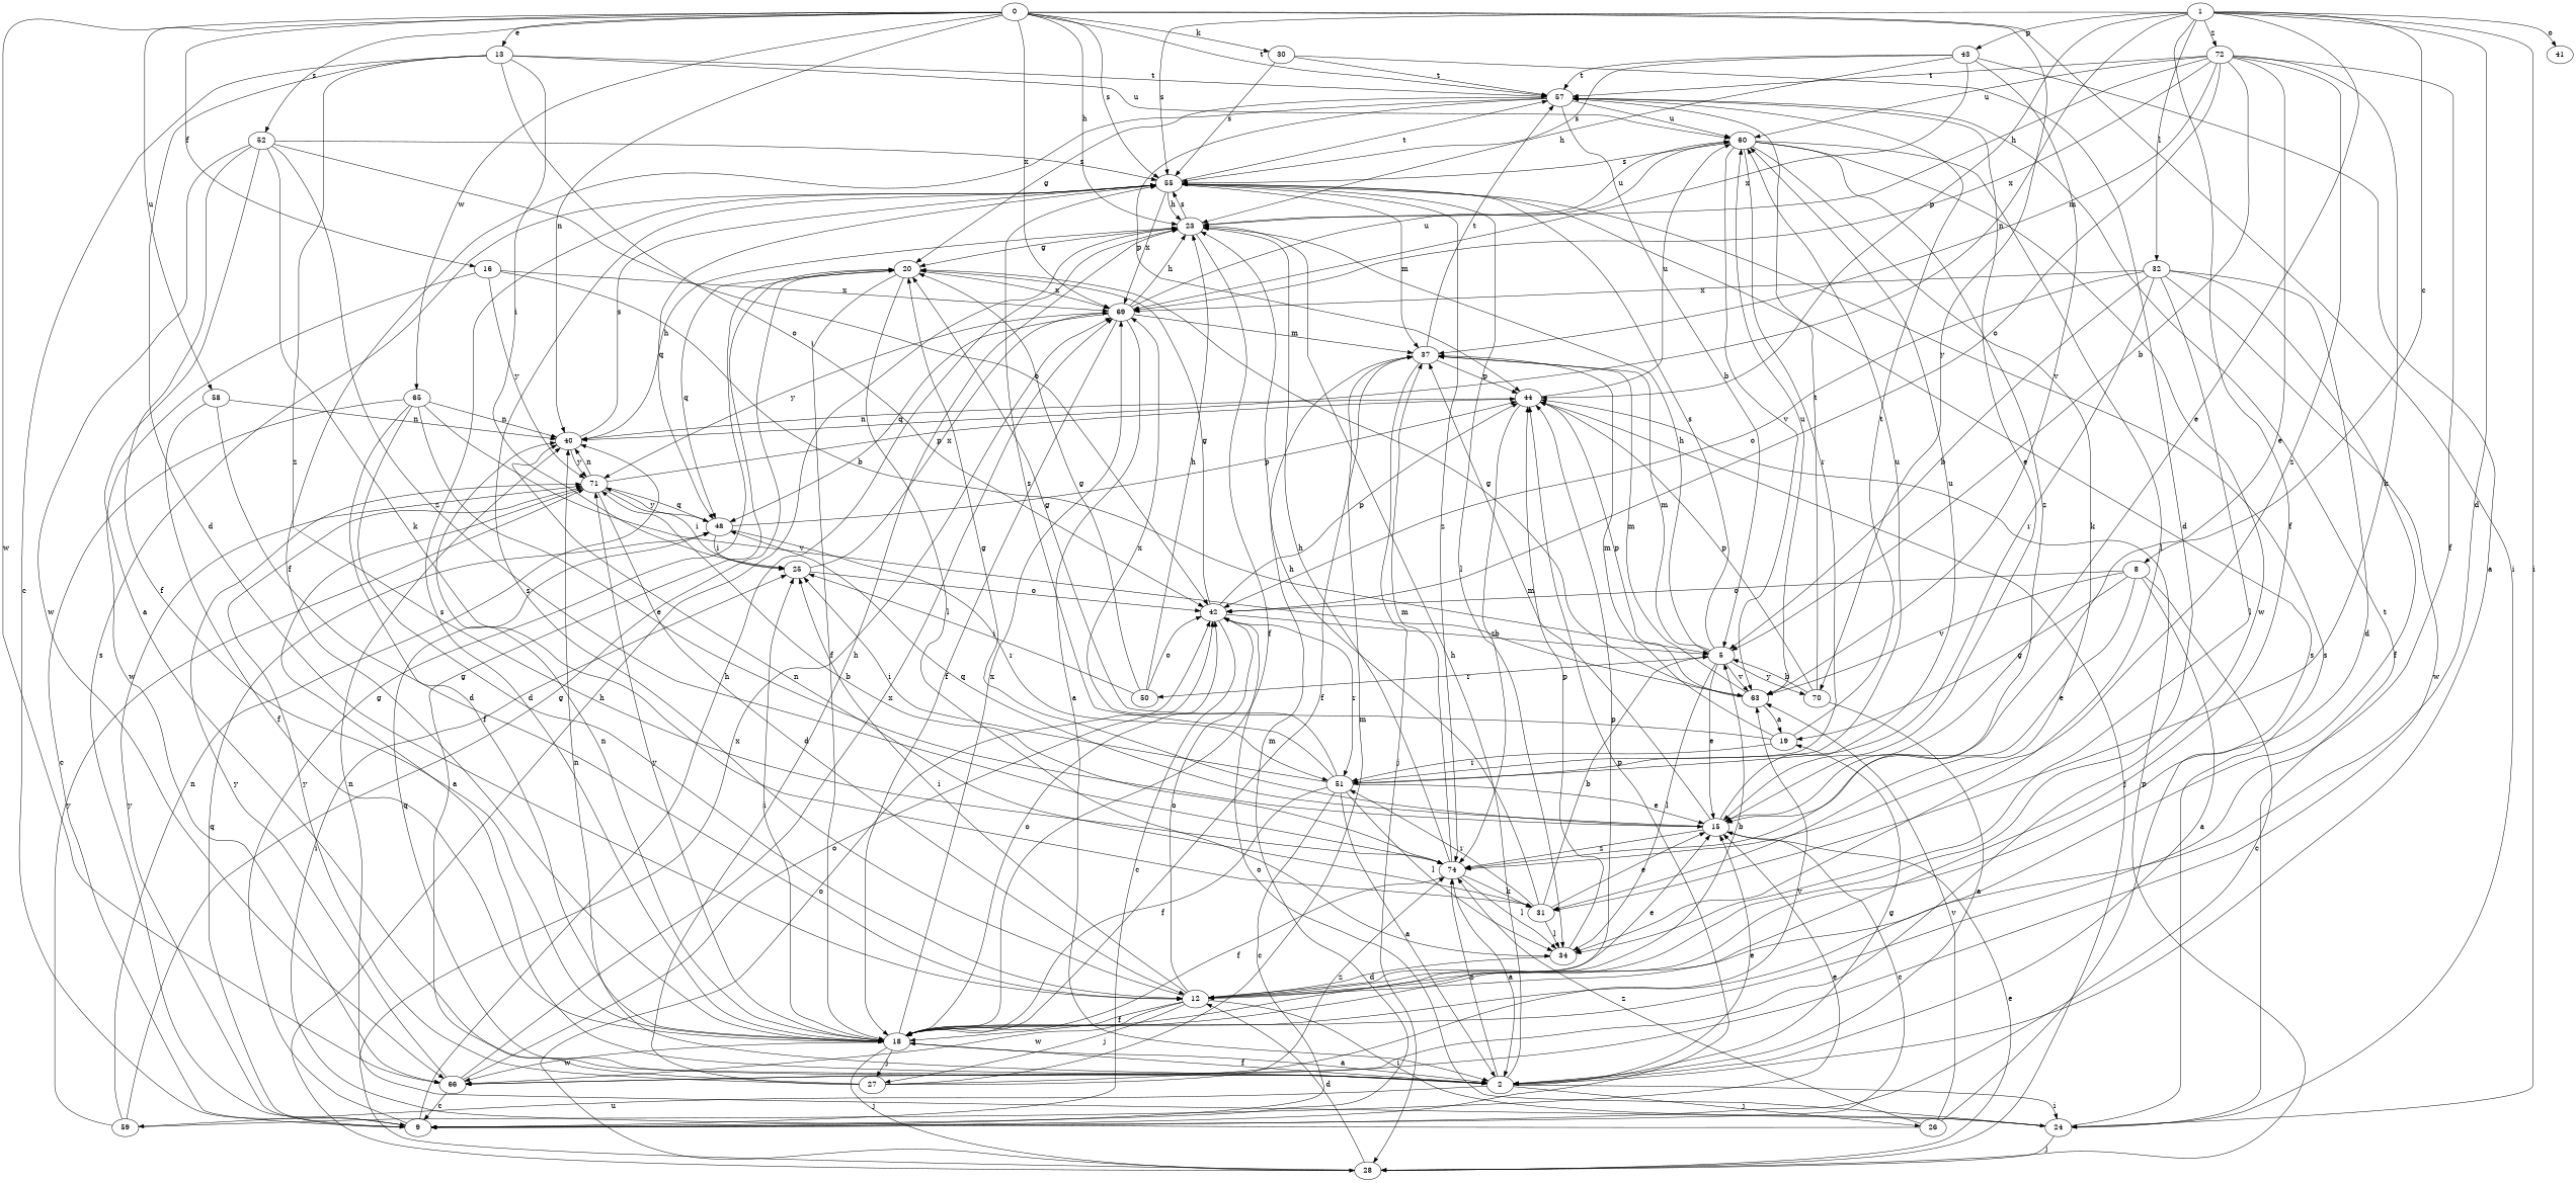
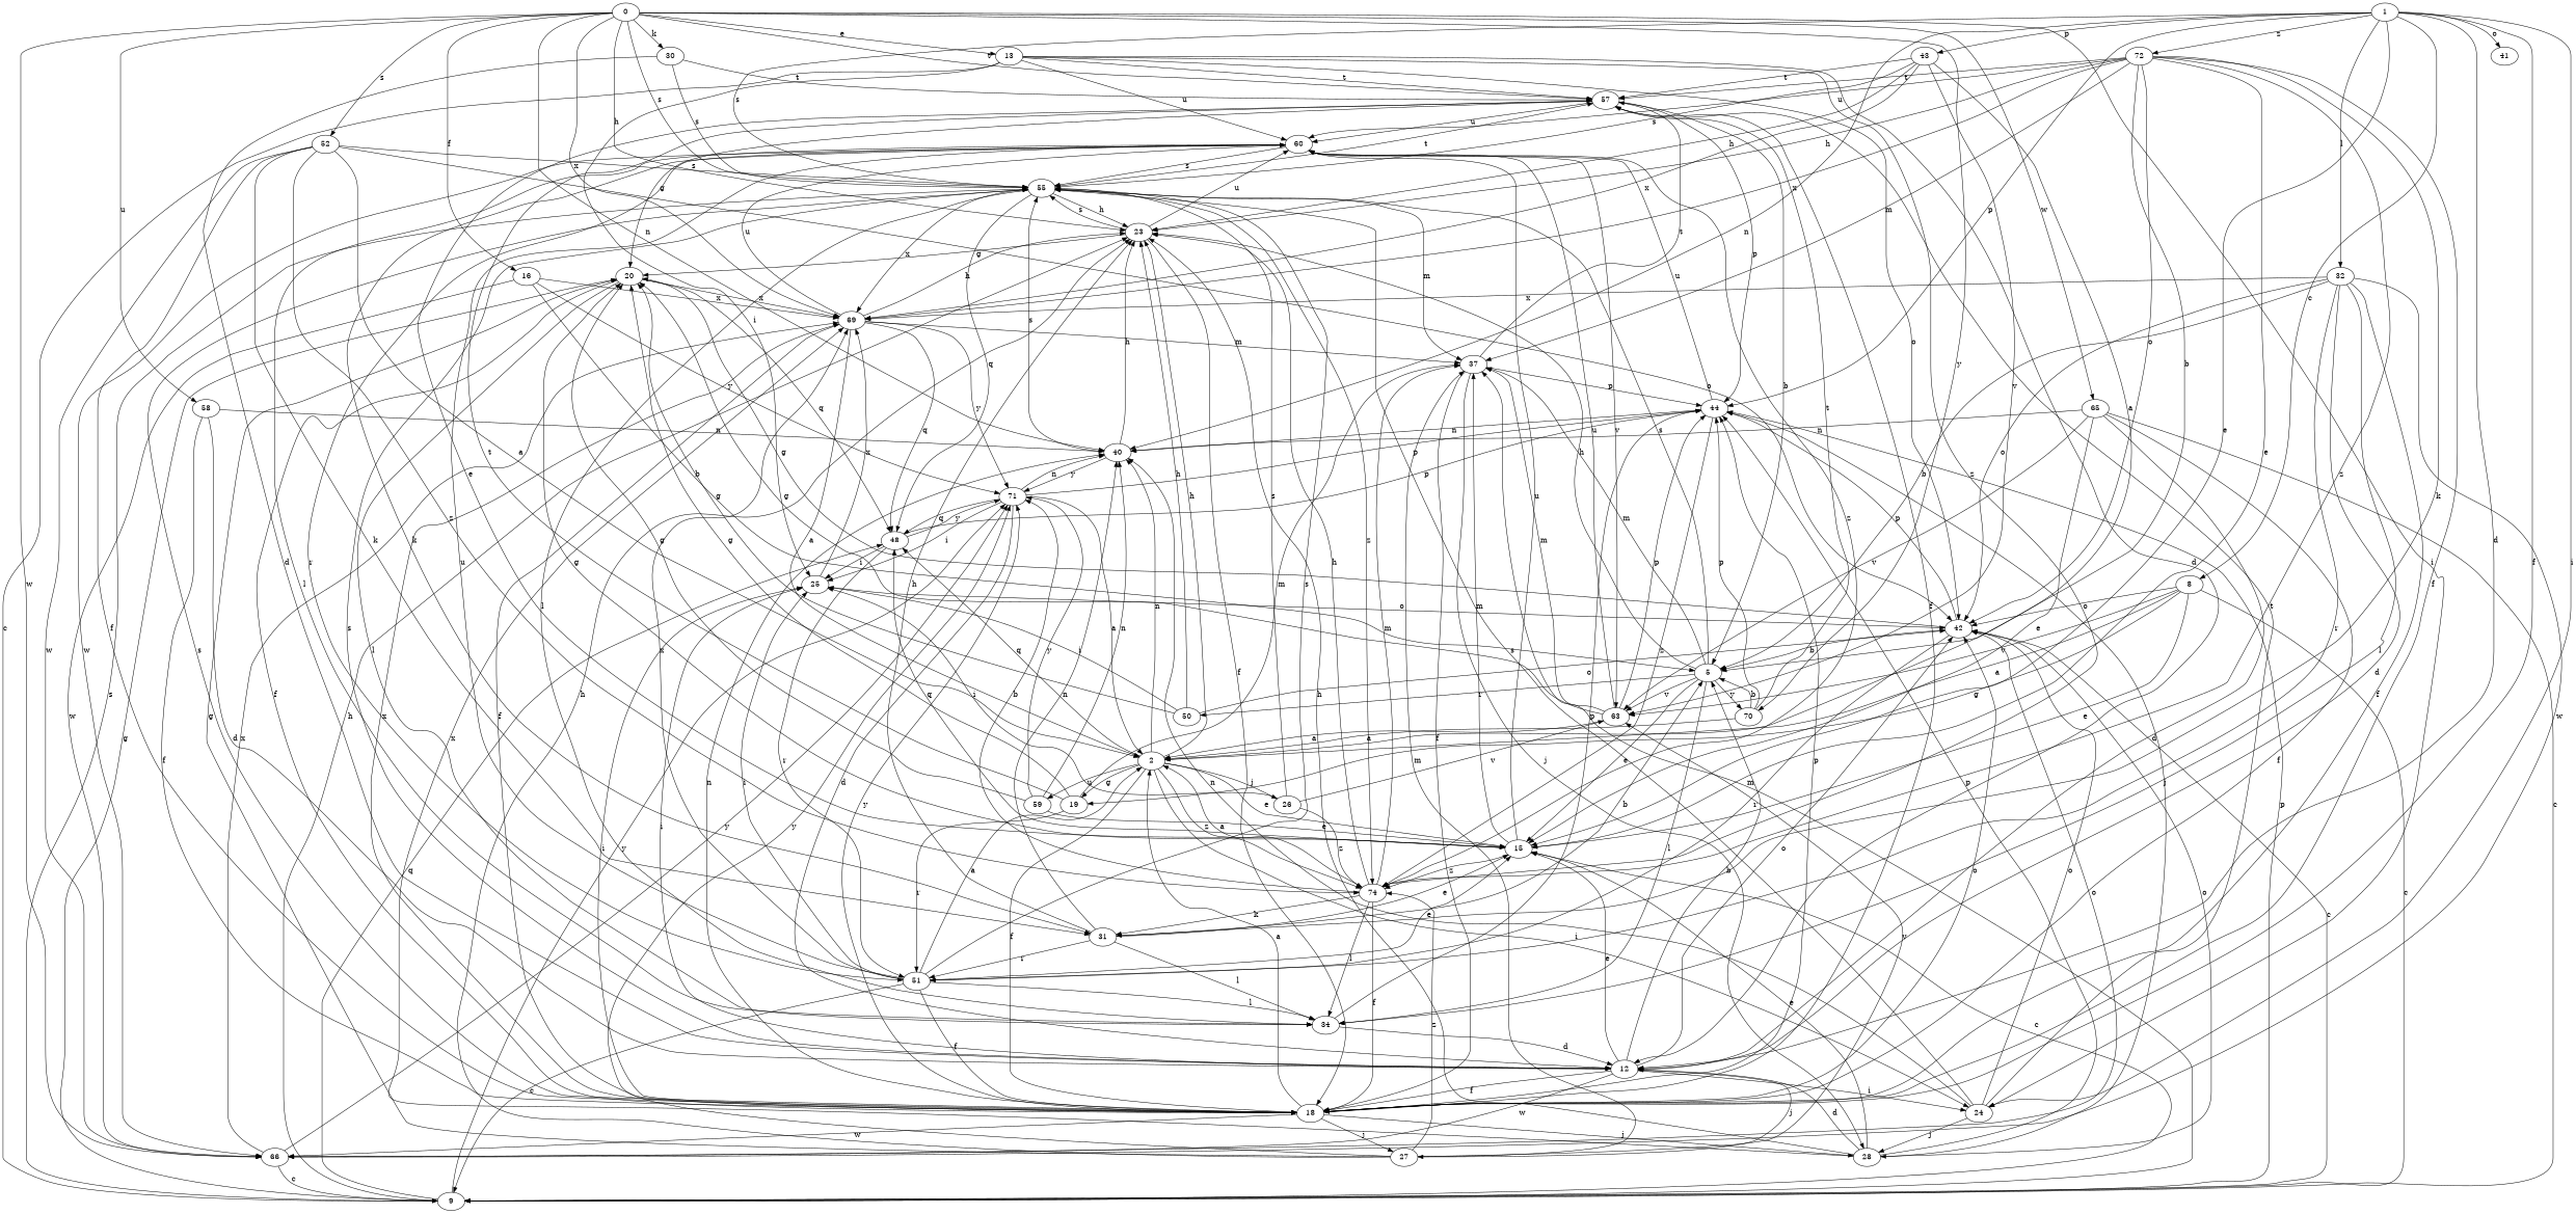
  strict digraph {
    0
    13
    16
    23
    24
    30
    40
    52
    55
    57
    58
    65
    66
    69
    70
    12
    74
    9
    42
    25
    60
    5
    71
    18
    20
    28
    2
    31
    48
    34
    37
    15
    44
    63
    1
    8
    32
    41
    43
    72
    19
    27
    51
    26
    59
    50
    0 -> 13 [label=e]
    0 -> 16 [label=f]
    0 -> 23 [label=h]
    0 -> 24 [label=i]
    0 -> 30 [label=k]
    0 -> 40 [label=n]
    0 -> 52 [label=s]
    0 -> 55 [label=s]
    0 -> 57 [label=t]
    0 -> 58 [label=u]
    0 -> 65 [label=w]
    0 -> 66 [label=w]
    0 -> 69 [label=x]
    0 -> 70 [label=y]
    13 -> 57 [label=t]
    13 -> 12 [label=d]
    13 -> 74 [label=z]
    13 -> 9 [label=c]
    13 -> 42 [label=o]
    13 -> 25 [label=i]
    13 -> 60 [label=u]
    16 -> 66 [label=w]
    16 -> 69 [label=x]
    16 -> 5 [label=b]
    16 -> 71 [label=y]
    23 -> 55 [label=s]
    23 -> 60 [label=u]
    23 -> 18 [label=f]
    23 -> 20 [label=g]
    24 -> 40 [label=n]
    24 -> 55 [label=s]
    24 -> 57 [label=t]
    24 -> 42 [label=o]
    24 -> 28 [label=j]
    30 -> 55 [label=s]
    30 -> 57 [label=t]
    30 -> 12 [label=d]
    40 -> 23 [label=h]
    40 -> 55 [label=s]
    40 -> 71 [label=y]
    52 -> 55 [label=s]
    52 -> 66 [label=w]
    52 -> 74 [label=z]
    52 -> 42 [label=o]
    52 -> 18 [label=f]
    52 -> 2 [label=a]
    52 -> 31 [label=k]
    55 -> 23 [label=h]
    55 -> 57 [label=t]
    55 -> 69 [label=x]
    55 -> 74 [label=z]
    55 -> 48 [label=q]
    55 -> 34 [label=l]
    55 -> 37 [label=m]
    57 -> 60 [label=u]
    57 -> 5 [label=b]
    57 -> 18 [label=f]
    57 -> 20 [label=g]
    57 -> 15 [label=e]
    57 -> 44 [label=p]
    58 -> 40 [label=n]
    58 -> 12 [label=d]
    58 -> 18 [label=f]
    65 -> 40 [label=n]
    65 -> 12 [label=d]
    65 -> 9 [label=c]
    65 -> 18 [label=f]
    65 -> 15 [label=e]
    65 -> 63 [label=v]
    66 -> 69 [label=x]
    66 -> 9 [label=c]
    66 -> 42 [label=o]
    66 -> 71 [label=y]
    69 -> 23 [label=h]
    69 -> 60 [label=u]
    69 -> 71 [label=y]
    69 -> 18 [label=f]
    69 -> 2 [label=a]
    69 -> 48 [label=q]
    69 -> 37 [label=m]
    70 -> 57 [label=t]
    70 -> 5 [label=b]
    70 -> 2 [label=a]
    70 -> 44 [label=p]
    12 -> 24 [label=i]
    12 -> 55 [label=s]
    12 -> 66 [label=w]
    12 -> 42 [label=o]
    12 -> 25 [label=i]
    12 -> 5 [label=b]
    12 -> 18 [label=f]
    12 -> 15 [label=e]
    12 -> 27 [label=j]
    74 -> 23 [label=h]
    74 -> 71 [label=b]
    74 -> 18 [label=f]
    74 -> 2 [label=a]
    74 -> 31 [label=k]
    74 -> 34 [label=l]
    74 -> 37 [label=m]
    9 -> 23 [label=h]
    9 -> 55 [label=s]
    9 -> 71 [label=y]
    9 -> 20 [label=g]
    9 -> 48 [label=q]
    9 -> 37 [label=m]
    9 -> 44 [label=p]
    42 -> 9 [label=c]
    42 -> 5 [label=b]
    42 -> 20 [label=g]
    42 -> 44 [label=p]
    42 -> 51 [label=r]
    25 -> 69 [label=x]
    25 -> 42 [label=o]
    60 -> 55 [label=s]
    60 -> 66 [label=w]
    60 -> 74 [label=z]
    60 -> 31 [label=k]
    60 -> 34 [label=l]
    60 -> 63 [label=v]
    60 -> 51 [label=r]
    5 -> 23 [label=h]
    5 -> 55 [label=s]
    5 -> 70 [label=y]
    5 -> 34 [label=l]
    5 -> 37 [label=m]
    5 -> 15 [label=e]
    5 -> 63 [label=v]
    5 -> 50 [label=r]
    71 -> 40 [label=n]
    71 -> 12 [label=d]
    71 -> 25 [label=i]
    71 -> 2 [label=a]
    71 -> 48 [label=q]
    71 -> 44 [label=p]
    18 -> 40 [label=n]
    18 -> 55 [label=s]
    18 -> 66 [label=w]
    18 -> 69 [label=x]
    18 -> 42 [label=o]
    18 -> 25 [label=i]
    18 -> 71 [label=y]
    18 -> 28 [label=j]
    18 -> 2 [label=a]
    18 -> 44 [label=p]
    18 -> 27 [label=j]
    20 -> 69 [label=x]
    20 -> 18 [label=f]
    20 -> 48 [label=q]
    20 -> 34 [label=l]
    28 -> 23 [label=h]
    28 -> 69 [label=x]
    28 -> 12 [label=d]
    28 -> 42 [label=o]
    28 -> 15 [label=e]
    28 -> 44 [label=p]
    2 -> 23 [label=h]
    2 -> 24 [label=i]
    2 -> 40 [label=n]
    2 -> 74 [label=z]
    2 -> 18 [label=f]
    2 -> 48 [label=q]
    2 -> 15 [label=e]
    2 -> 19 [label=g]
    2 -> 26 [label=j]
    2 -> 59 [label=u]
    31 -> 23 [label=h]
    31 -> 40 [label=n]
    31 -> 5 [label=b]
    31 -> 34 [label=l]
    31 -> 15 [label=e]
    31 -> 51 [label=r]
    48 -> 25 [label=i]
    48 -> 71 [label=y]
    48 -> 44 [label=p]
    48 -> 51 [label=r]
    34 -> 12 [label=d]
    34 -> 44 [label=p]
    37 -> 57 [label=t]
    37 -> 18 [label=f]
    37 -> 28 [label=j]
    37 -> 44 [label=p]
    15 -> 74 [label=z]
    15 -> 9 [label=c]
    15 -> 60 [label=u]
    15 -> 20 [label=g]
    15 -> 48 [label=q]
    15 -> 37 [label=m]
    44 -> 40 [label=n]
    44 -> 74 [label=z]
    44 -> 60 [label=u]
    44 -> 28 [label=j]
    63 -> 60 [label=u]
    63 -> 20 [label=g]
-   63 -> 19 [label=a]
+   63 -> 2 [label=a]
    63 -> 37 [label=m]
    63 -> 44 [label=p]
    1 -> 24 [label=i]
    1 -> 40 [label=n]
    1 -> 55 [label=s]
    1 -> 12 [label=d]
    1 -> 18 [label=f]
    1 -> 15 [label=e]
    1 -> 44 [label=p]
    1 -> 8 [label=c]
    1 -> 32 [label=l]
    1 -> 41 [label=o]
    1 -> 43 [label=p]
    1 -> 72 [label=z]
    8 -> 9 [label=c]
    8 -> 42 [label=o]
    8 -> 2 [label=a]
    8 -> 15 [label=e]
    8 -> 63 [label=v]
    8 -> 19 [label=g]
    32 -> 66 [label=w]
    32 -> 69 [label=x]
    32 -> 12 [label=d]
    32 -> 42 [label=o]
    32 -> 5 [label=b]
    32 -> 18 [label=f]
    32 -> 34 [label=l]
    32 -> 51 [label=r]
    43 -> 23 [label=h]
    43 -> 55 [label=s]
    43 -> 57 [label=t]
    43 -> 69 [label=x]
    43 -> 2 [label=a]
    43 -> 63 [label=v]
    72 -> 23 [label=h]
    72 -> 57 [label=t]
    72 -> 69 [label=x]
    72 -> 74 [label=z]
    72 -> 42 [label=o]
    72 -> 60 [label=u]
    72 -> 5 [label=b]
    72 -> 18 [label=f]
    72 -> 31 [label=k]
    72 -> 37 [label=m]
    72 -> 15 [label=e]
    19 -> 57 [label=t]
    19 -> 20 [label=g]
    19 -> 37 [label=m]
    19 -> 51 [label=r]
    27 -> 23 [label=h]
    27 -> 74 [label=z]
    27 -> 71 [label=y]
    27 -> 20 [label=g]
    27 -> 37 [label=m]
    27 -> 63 [label=v]
    51 -> 55 [label=s]
    51 -> 69 [label=x]
    51 -> 9 [label=c]
    51 -> 25 [label=i]
    51 -> 60 [label=u]
    51 -> 18 [label=f]
    51 -> 2 [label=a]
    51 -> 34 [label=l]
    51 -> 15 [label=e]
    26 -> 55 [label=s]
    26 -> 74 [label=z]
    26 -> 25 [label=i]
    26 -> 63 [label=v]
    59 -> 40 [label=n]
    59 -> 71 [label=y]
    59 -> 20 [label=g]
    59 -> 15 [label=e]
    50 -> 23 [label=h]
    50 -> 42 [label=o]
    50 -> 25 [label=i]
    50 -> 20 [label=g]
  }
